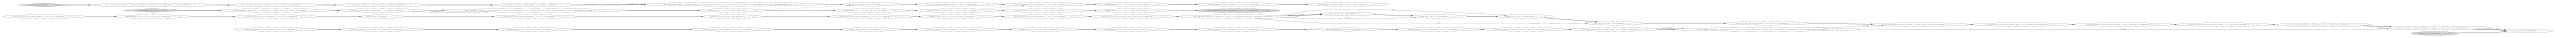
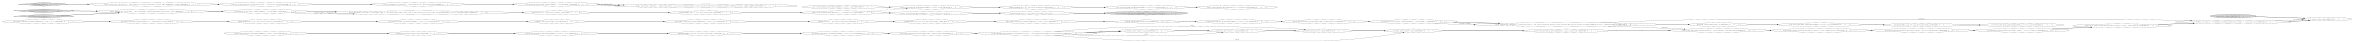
  digraph {
    fontname="Roboto Mono"
    rankdir=LR
    node [fillcolor=white fontname="Roboto Mono" shape=ellipse style=filled]
    edge [fontname="Roboto Mono" style=bold]
+   n1 [label="a2Schema.setCacheEnabled(true)@@@41@@@['0', '0', '1']"]
    n2 [label="assertThat(a2Schema.getSubSchemaNames().size(),is(0))@@@42@@@['0', '0', '1']"]
    n3 [label="a2SubSchemaMap.put(\"b3\",new AbstractSchema())@@@43@@@['0', '0', '1']"]
    n4 [label="assertThat(a2CalciteSchema.getTable(\"table1\",false),notNullValue())@@@62@@@['0', '0', '1']"]
    n5 [label="assertThat(a2CalciteSchema.getTable(\"taBle1\",true),nullValue())@@@63@@@['0', '0', '1']"]
    n6 [label="assertThat(a2CalciteSchema.getTable(\"taBle1\",false),notNullValue())@@@64@@@['0', '0', '1']"]
    n7 [label="Util.discard(function)@@@66@@@['0', '0', '1']"]
    n8 [fillcolor=lightgray label="connection.close()@@@67@@@['0', '0', '1']"]
    n9 [label="aSchema.add(\"b\",new AbstractSchema())@@@11@@@['1', '1', '0']"]
-   n10 [label="aSchema.setCacheEnabled(true)@@@13@@@['0', '0', '1']"]
    n11 [label="aSubSchemaMap.put(\"c\",new AbstractSchema())@@@12@@@['1', '1', '0']"]
    n12 [label="assertThat(aSchema.getSubSchemaNames().size(),is(0))@@@14@@@['0', '0', '1']"]
    n13 [label="assertThat(aSchema.getSubSchema(\"c\"),notNullValue())@@@13@@@['1', '1', '0']"]
    n14 [label="assertThat(a2Schema.getSubSchemaNames().size(),is(1))@@@48@@@['0', '0', '1']"]
    n15 [label="a2SubSchemaMap.put(\"b4\",new AbstractSchema())@@@49@@@['0', '0', '1']"]
    n16 [label="assertThat(a2Schema.getSubSchemaNames().size(),is(2))@@@50@@@['0', '0', '1']"]
    n17 [fillcolor=lightgray label="testSchemaCaching['0', '0', '1']" shape=diamond]
    n18 [label="final Connection connection = CalciteAssert.that(CalciteAssert.Config.JDBC_FOODMART).connect()@@@3@@@['0', '0', '1']"]
    n19 [label="final CalciteConnection calciteConnection = connection.unwrap()@@@4@@@['0', '0', '1']"]
    n20 [label="assertThat(aSchema.getSubSchema(name),notNullValue())@@@32@@@['0', '0', '1']"]
    n21 [label="final Map<String,Schema> a2SubSchemaMap = new HashMap<>()@@@34@@@['0', '0', '1']"]
    n22 [label="final SchemaPlus a2Schema = rootSchema.add(\"a\",new AbstractSchema(){@Override protected Map<String,Schema> getSubSchemaMap(){return a2SubSchemaMap}})@@@35@@@['0', '0', '1']"]
    n23 [label="assertThat(a2Schema.getTableNames().size(),equalTo(4))@@@59@@@['0', '0', '1']"]
    n24 [label="final CalciteSchema a2CalciteSchema = CalciteSchema.from(a2Schema)@@@60@@@['0', '0', '1']"]
    n25 [label="assertThat(a2CalciteSchema.getTable(\"table1\",true),notNullValue())@@@61@@@['0', '0', '1']"]
    n26 [label="assertThat(aSchema.getSubSchema(name),notNullValue())@@@52@@@['0', '0', '1']"]
    n27 [label="final TableInRootSchemaTest.SimpleTable table = new TableInRootSchemaTest.SimpleTable()@@@54@@@['0', '0', '1']"]
    n28 [label="a2Schema.add(\"table1\",table)@@@55@@@['0', '0', '1']"]
    n29 [label="a2Schema.add(\"TABLE1\",table)@@@56@@@['0', '0', '1']"]
    n30 [label="a2Schema.add(\"tabLe2\",table)@@@58@@@['0', '0', '1']"]
    n31 [label="a2Schema.add(\"tabLe1\",table)@@@57@@@['0', '0', '1']"]
    n32 [fillcolor=lightgray label="assertThat(aSchema.getSubSchemaNames().size(),is(2))@@@16@@@['1', '1', '0']"]
    n33 [label="assertThat(aSchema.getSubSchemaNames().size(),is(1))@@@20@@@['0', '0', '1']"]
    n34 [label="assertThat(aSchema.getSubSchema(\"b1\"),notNullValue())@@@21@@@['0', '0', '1']"]
    n35 [label="final TableMacro function = ViewTable.viewMacro(a2Schema,\"values 1\",null,null,null)@@@65@@@['0', '0', '1']"]
    n36 [fillcolor=lightgray label="testSimpleCalciteSchema['1', '0', '0']" shape=diamond]
    n37 [label="final SchemaPlus rootSchema = CalciteSchema.createRootSchema(false,false).plus()@@@3@@@['1', '1', '0']"]
    n38 [label="final Map<String,Schema> aSubSchemaMap = new HashMap<>()@@@4@@@['1', '1', '0']"]
    n39 [label="assertThat(aSchema.getSubSchemaNames().size(),is(0))@@@15@@@['0', '0', '1']"]
    n40 [label="assertThat(aSchema.getSubSchema(\"b\"),notNullValue())@@@14@@@['1', '1', '0']"]
    n41 [label="aSubSchemaMap.put(\"b1\",new AbstractSchema())@@@16@@@['0', '0', '1']"]
    n42 [label="aSubSchemaMap.put(\"b\",new AbstractSchema())@@@15@@@['1', '1', '0']"]
    n43 [label="assertThat(a2Schema.getSubSchemaNames().size(),is(0))@@@46@@@['0', '0', '1']"]
    n44 [label="a2Schema.setCacheEnabled(false)@@@47@@@['0', '0', '1']"]
    n45 [label="assertThat(aSchema.getSubSchemaNames().size(),is(3))@@@28@@@['0', '0', '1']"]
    n46 [label="aSchema.setCacheEnabled(false)@@@29@@@['0', '0', '1']" shape=diamond]
    n47 [label="assertThat(aSchema.getSubSchemaNames().size(),is(4))@@@30@@@['0', '0', '1']"]
    n48 [label="final SchemaPlus aSchema = rootSchema.add(\"a\",new AbstractSchema(){@Override protected Map<String,Schema> getSubSchemaMap(){return aSubSchemaMap}})@@@5@@@['1', '1', '0']"]
    n49 [label="assertThat(aSchema.getSubSchemaNames().size(),is(0))@@@17@@@['0', '0', '1']"]
    n50 [label="aSchema.add(\"b3\",new AbstractSchema())@@@26@@@['0', '0', '1']"]
    n51 [label="aSubSchemaMap.put(\"b4\",new AbstractSchema())@@@27@@@['0', '0', '1']"]
    n52 [label="final SchemaPlus rootSchema = calciteConnection.getRootSchema()@@@5@@@['0', '0', '1']"]
    n53 [label="final Map<String,Schema> aSubSchemaMap = new HashMap<>()@@@6@@@['0', '0', '1']"]
    n54 [label="assertThat(aSchema.getSubSchemaNames().size(),is(2))@@@23@@@['0', '0', '1']"]
    n55 [label="aSchema.setCacheEnabled(true)@@@24@@@['0', '0', '1']"]
    n56 [label="assertThat(aSchema.getSubSchemaNames().size(),is(2))@@@25@@@['0', '0', '1']"]
+   n57 [fillcolor=lightgray label="testSimpleCalciteSchema['0', '1', '0']" shape=diamond]
    n58 [label="final SchemaPlus aSchema = rootSchema.add(\"a\",new AbstractSchema(){@Override protected Map<String,Schema> getSubSchemaMap(){return aSubSchemaMap}})@@@7@@@['0', '0', '1']"]
    n59 [label="assertThat(aSchema.getSubSchema(\"b1\"),nullValue())@@@18@@@['0', '0', '1']"]
    n60 [label="assertThat(a2Schema.getSubSchemaNames().size(),is(0))@@@44@@@['0', '0', '1']"]
-   n61 [label="Thread.sleep(1)@@@45@@@['0', '0', '1']"]
    n62 [label="aSubSchemaMap.put(\"b2\",new AbstractSchema())@@@22@@@['0', '0', '1']"]
+   n1 -> n2
    n2 -> n3
    n3 -> n60
    n4 -> n5
    n5 -> n6
    n6 -> n35
    n8 -> n7
-   n9 -> n10 [label=0 style=dashed]
    n9 -> n11
-   n10 -> n12
    n11 -> n13
    n12 -> n39
    n13 -> n39 [label=0 style=dashed]
    n13 -> n40
    n14 -> n15
    n15 -> n16
    n16 -> n26
    n17 -> n18
    n18 -> n19
    n19 -> n52
    n20 -> n21
    n21 -> n22
    n21 -> n22 [label=a2SubSchemaMap style=solid]
+   n22 -> n1
    n22 -> n24 [label=a2Schema style=solid]
    n22 -> n35 [label=a2Schema style=solid]
    n23 -> n24
    n24 -> n25
    n25 -> n4
    n26 -> n27
    n27 -> n28 [label=table style=solid]
    n27 -> n28
    n27 -> n29 [label=table style=solid]
    n27 -> n30 [label=table style=solid]
    n27 -> n31 [label=table style=solid]
    n28 -> n29
    n29 -> n31
    n30 -> n23
    n31 -> n30
    n33 -> n34
    n34 -> n62
    n35 -> n7
    n35 -> n7 [label=function style=solid]
    n36 -> n37
    n37 -> n38
    n38 -> n48
    n38 -> n48 [label=aSubSchemaMap style=solid]
    n39 -> n41
    n40 -> n42
    n41 -> n49
    n42 -> n32
    n43 -> n44
    n44 -> n14
    n45 -> n46
    n46 -> n47
    n47 -> n20
    n48 -> n9
    n49 -> n59
    n50 -> n51
    n51 -> n45
    n52 -> n53
    n53 -> n58 [label=aSubSchemaMap style=solid]
    n53 -> n58
    n54 -> n55
    n55 -> n56
    n56 -> n50
-   n58 -> n10
-   n60 -> n61
-   n61 -> n43
+   n57 -> n37
    n62 -> n54
  }
